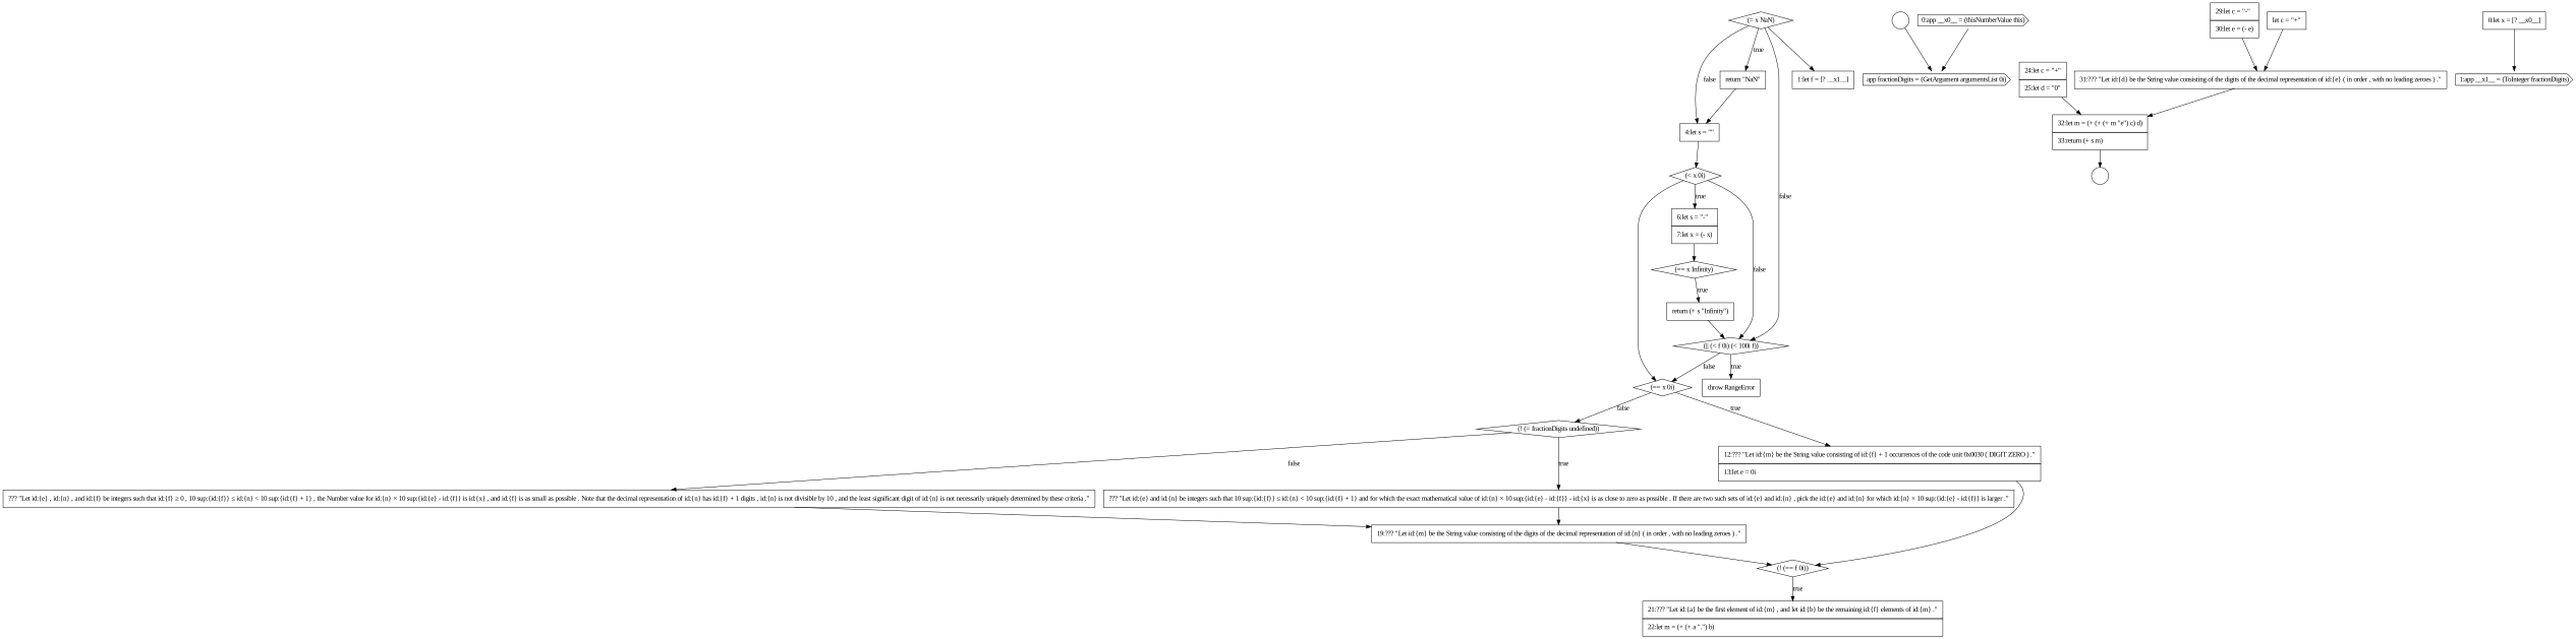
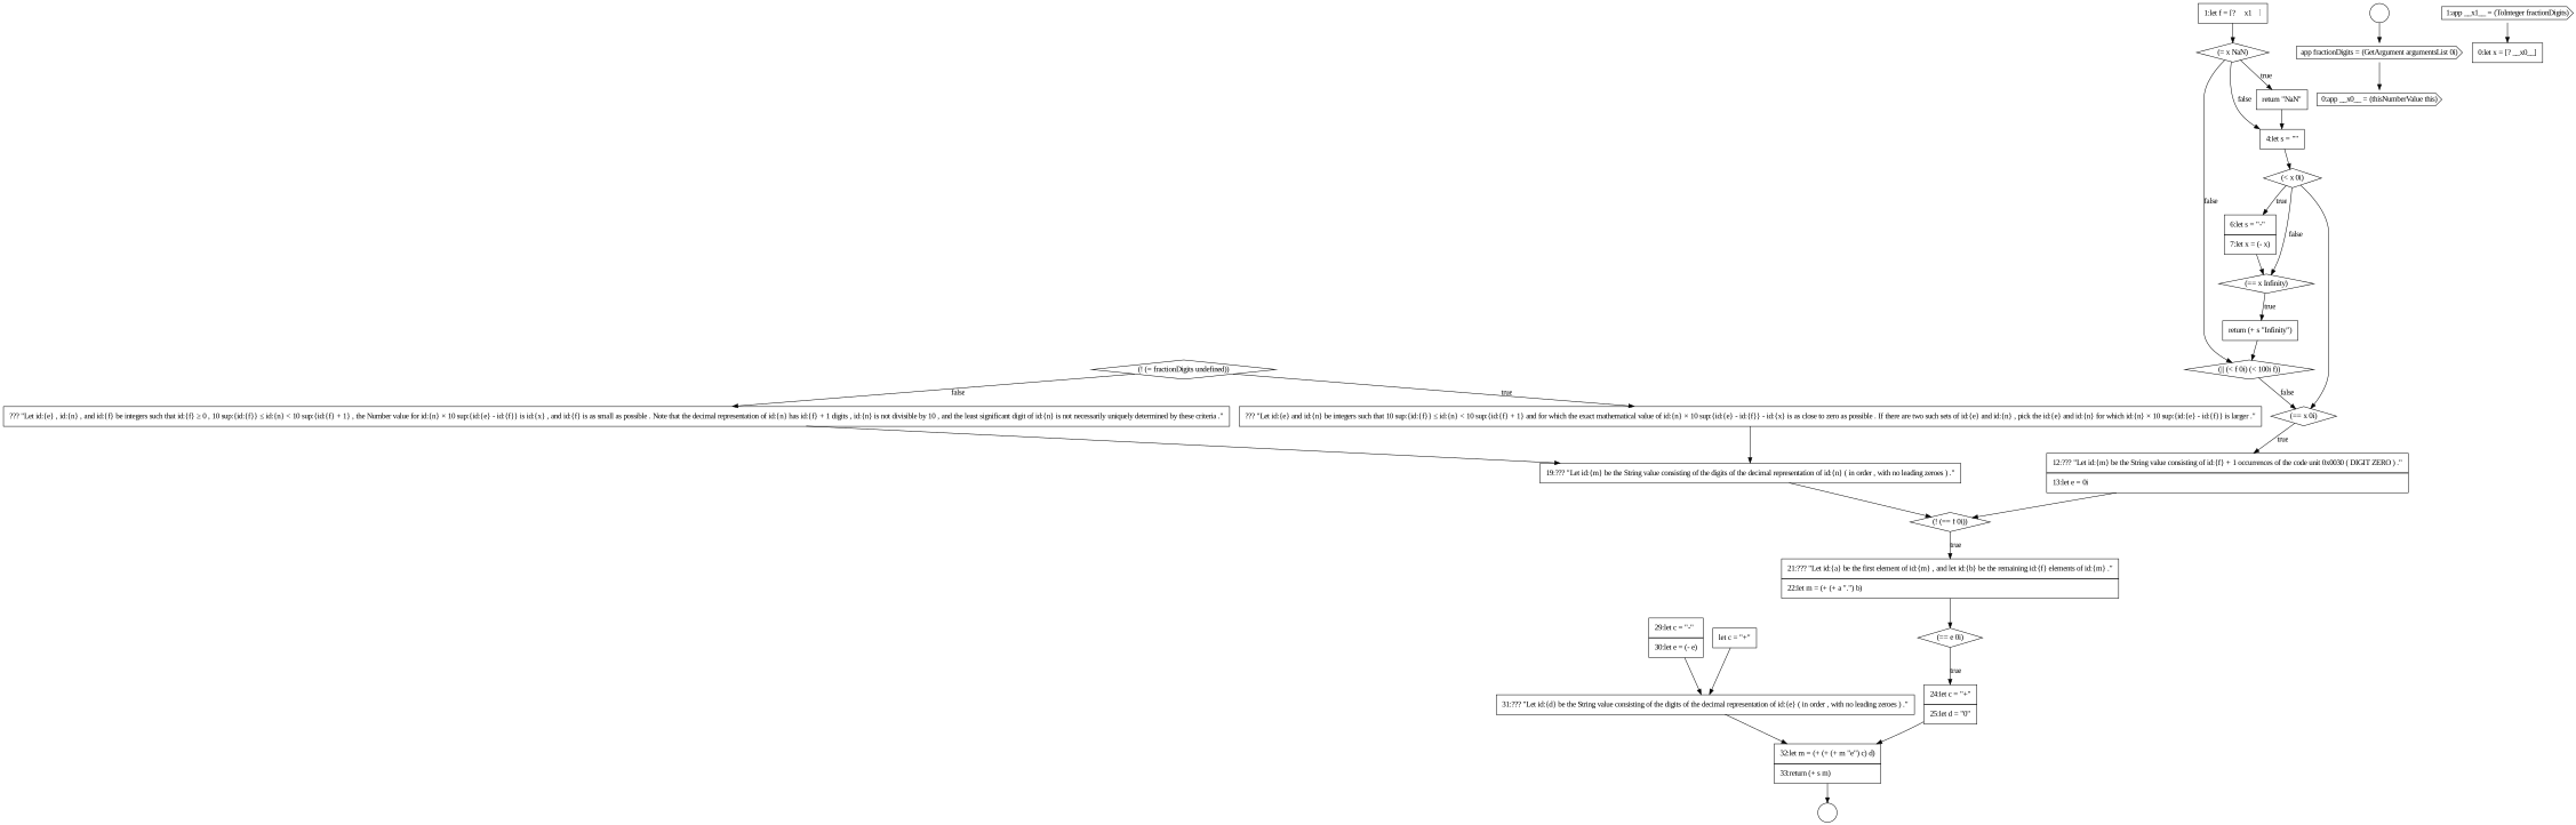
  digraph {
    fontname="Liberation Serif"
    node [color=black fillcolor=white fontname="Liberation Serif" shape=none style=filled margin=0]
    edge [color=black fontname="Liberation Serif"]
    n1 [label=<<font color="black">(|| (&lt; f 0i) (&lt; 100i f))</font>> shape=diamond margin=""]
    n2 [label=<<font color="black">(== x 0i)</font>> shape=diamond margin=""]
-   n3 [label=<<font color="black">     <table border="0" cellborder="1" cellspacing="0" cellpadding="10">       <tr><td align="left">throw RangeError</td></tr>     </table>   </font>>]
    n4 [label=<<font color="black">(! (= fractionDigits undefined))</font>> shape=diamond margin=""]
    n5 [label=<<font color="black">     <table border="0" cellborder="1" cellspacing="0" cellpadding="10">       <tr><td align="left">12:??? &quot;Let id:{m} be the String value consisting of id:{f} + 1 occurrences of the code unit 0x0030 ( DIGIT ZERO ) .&quot;</td></tr>       <tr><td align="left">13:let e = 0i</td></tr>     </table>   </font>>]
    n6 [label=<<font color="black">     <table border="0" cellborder="1" cellspacing="0" cellpadding="10">       <tr><td align="left">6:let s = &quot;-&quot;</td></tr>       <tr><td align="left">7:let x = (- x)</td></tr>     </table>   </font>>]
    n7 [label=<<font color="black">(== x Infinity)</font>> shape=diamond margin=""]
    n8 [label=<<font color="black">     <table border="0" cellborder="1" cellspacing="0" cellpadding="10">       <tr><td align="left">return (+ s &quot;Infinity&quot;)</td></tr>     </table>   </font>>]
    n9 [label=<<font color="black">(= x NaN)</font>> shape=diamond margin=""]
    n10 [label=<<font color="black">     <table border="0" cellborder="1" cellspacing="0" cellpadding="10">       <tr><td align="left">4:let s = &quot;&quot;</td></tr>     </table>   </font>>]
    n11 [label=<<font color="black">     <table border="0" cellborder="1" cellspacing="0" cellpadding="10">       <tr><td align="left">return &quot;NaN&quot;</td></tr>     </table>   </font>>]
    n12 [label=<<font color="black">(&lt; x 0i)</font>> shape=diamond margin=""]
    n13 [label=<<font color="black">     <table border="0" cellborder="1" cellspacing="0" cellpadding="10">       <tr><td align="left">??? &quot;Let id:{e} , id:{n} , and id:{f} be integers such that id:{f} &ge; 0 , 10 sup:{id:{f}} &le; id:{n} &lt; 10 sup:{id:{f} + 1} , the Number value for id:{n} &times; 10 sup:{id:{e} - id:{f}} is id:{x} , and id:{f} is as small as possible . Note that the decimal representation of id:{n} has id:{f} + 1 digits , id:{n} is not divisible by 10 , and the least significant digit of id:{n} is not necessarily uniquely determined by these criteria .&quot;</td></tr>     </table>   </font>>]
    n14 [label=<<font color="black">     <table border="0" cellborder="1" cellspacing="0" cellpadding="10">       <tr><td align="left">??? &quot;Let id:{e} and id:{n} be integers such that 10 sup:{id:{f}} &le; id:{n} &lt; 10 sup:{id:{f} + 1} and for which the exact mathematical value of id:{n} &times; 10 sup:{id:{e} - id:{f}} - id:{x} is as close to zero as possible . If there are two such sets of id:{e} and id:{n} , pick the id:{e} and id:{n} for which id:{n} &times; 10 sup:{id:{e} - id:{f}} is larger .&quot;</td></tr>     </table>   </font>>]
    n15 [label=<<font color="black">     <table border="0" cellborder="1" cellspacing="0" cellpadding="10">       <tr><td align="left">19:??? &quot;Let id:{m} be the String value consisting of the digits of the decimal representation of id:{n} ( in order , with no leading zeroes ) .&quot;</td></tr>     </table>   </font>>]
    n16 [label=" " shape=circle margin=""]
    n17 [label=<<font color="black">app fractionDigits = (GetArgument argumentsList 0i)</font>> shape=cds margin=""]
    n18 [label=<<font color="black">0:app __x0__ = (thisNumberValue this)</font>> shape=cds margin=""]
    n19 [label=<<font color="black">     <table border="0" cellborder="1" cellspacing="0" cellpadding="10">       <tr><td align="left">24:let c = &quot;+&quot;</td></tr>       <tr><td align="left">25:let d = &quot;0&quot;</td></tr>     </table>   </font>>]
    n20 [label=<<font color="black">     <table border="0" cellborder="1" cellspacing="0" cellpadding="10">       <tr><td align="left">32:let m = (+ (+ (+ m &quot;e&quot;) c) d)</td></tr>       <tr><td align="left">33:return (+ s m)</td></tr>     </table>   </font>>]
    n21 [label=" " shape=circle margin=""]
    n22 [label=<<font color="black">(! (== f 0i))</font>> shape=diamond margin=""]
    n23 [label=<<font color="black">     <table border="0" cellborder="1" cellspacing="0" cellpadding="10">       <tr><td align="left">21:??? &quot;Let id:{a} be the first element of id:{m} , and let id:{b} be the remaining id:{f} elements of id:{m} .&quot;</td></tr>       <tr><td align="left">22:let m = (+ (+ a &quot;.&quot;) b)</td></tr>     </table>   </font>>]
    n24 [label=<<font color="black">     <table border="0" cellborder="1" cellspacing="0" cellpadding="10">       <tr><td align="left">0:let x = [? __x0__]</td></tr>     </table>   </font>>]
    n25 [label=<<font color="black">1:app __x1__ = (ToInteger fractionDigits)</font>> shape=cds margin=""]
    n26 [label=<<font color="black">     <table border="0" cellborder="1" cellspacing="0" cellpadding="10">       <tr><td align="left">29:let c = &quot;-&quot;</td></tr>       <tr><td align="left">30:let e = (- e)</td></tr>     </table>   </font>>]
    n27 [label=<<font color="black">     <table border="0" cellborder="1" cellspacing="0" cellpadding="10">       <tr><td align="left">31:??? &quot;Let id:{d} be the String value consisting of the digits of the decimal representation of id:{e} ( in order , with no leading zeroes ) .&quot;</td></tr>     </table>   </font>>]
    n28 [label=<<font color="black">     <table border="0" cellborder="1" cellspacing="0" cellpadding="10">       <tr><td align="left">let c = &quot;+&quot;</td></tr>     </table>   </font>>]
+   n29 [label=<<font color="black">(== e 0i)</font>> shape=diamond margin=""]
    n30 [label=<<font color="black">     <table border="0" cellborder="1" cellspacing="0" cellpadding="10">       <tr><td align="left">1:let f = [? __x1__]</td></tr>     </table>   </font>>]
    n1 -> n2 [label=<<font color="black">false</font>>]
-   n1 -> n3 [label=<<font color="black">true</font>>]
-   n2 -> n4 [label=<<font color="black">false</font>>]
    n2 -> n5 [label=<<font color="black">true</font>>]
    n4 -> n13 [label=<<font color="black">false</font>>]
    n4 -> n14 [label=<<font color="black">true</font>>]
    n5 -> n22
    n6 -> n7
    n7 -> n8 [label=<<font color="black">true</font>>]
    n8 -> n1
    n9 -> n1 [label=<<font color="black">false</font>>]
    n9 -> n10 [label=<<font color="black">false</font>>]
    n9 -> n11 [label=<<font color="black">true</font>>]
    n10 -> n12
    n11 -> n10
    n12 -> n2
    n12 -> n6 [label=<<font color="black">true</font>>]
-   n12 -> n1 [label=<<font color="black">false</font>>]
+   n12 -> n7 [label=<<font color="black">false</font>>]
    n13 -> n15
    n14 -> n15
    n15 -> n22
    n16 -> n17
-   n18 -> n17
+   n17 -> n18
    n19 -> n20
    n20 -> n21
    n22 -> n23 [label=<<font color="black">true</font>>]
-   n24 -> n25
+   n23 -> n29
+   n25 -> n24
    n26 -> n27
    n27 -> n20
    n28 -> n27
-   n9 -> n30
+   n29 -> n19 [label=<<font color="black">true</font>>]
+   n30 -> n9
  }
